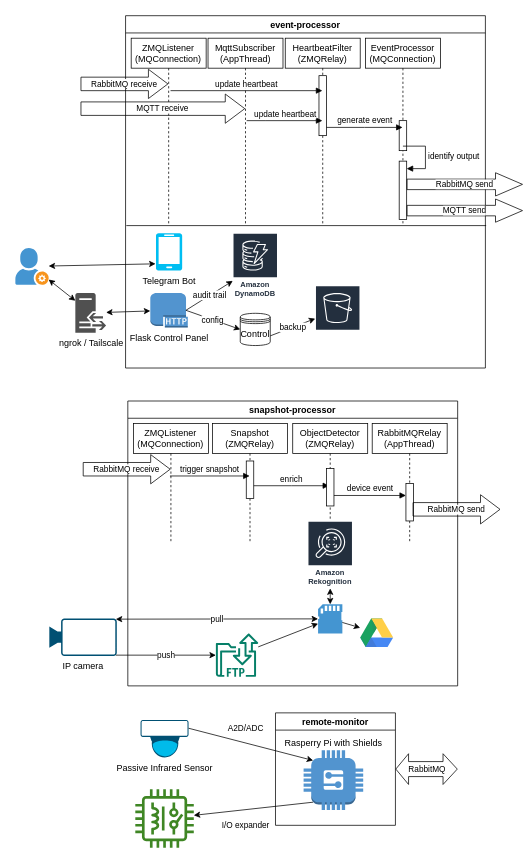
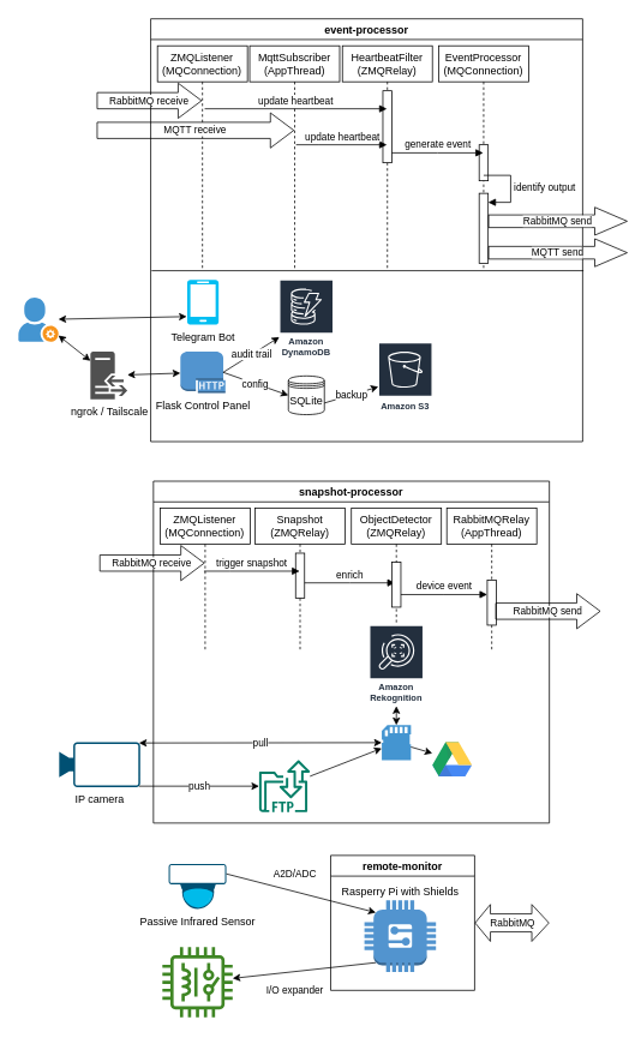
  <mxCell id="0" />
  <mxCell id="1" parent="0" />
  <mxCell id="2" value="Passive Infrared Sensor" style="points=[[0.015,0.015,0],[0.5,0,0],[0.985,0.015,0],[1,0.22,0],[0.985,0.43,0],[0.73,0.85,0],[0.5,1,0],[0.285,0.85,0],[0.015,0.43,0],[0,0.22,0]];verticalLabelPosition=bottom;sketch=0;html=1;verticalAlign=top;aspect=fixed;align=center;pointerEvents=1;shape=mxgraph.cisco19.surveillance_camera;fillColor=#005073;strokeColor=none;" parent="1" vertex="1"><mxGeometry x="187" y="959.5" width="64" height="50" as="geometry" /></mxCell>
  <mxCell id="3" value="IP camera" style="points=[[0,0.5,0],[0.19,0.02,0],[0.59,0,0],[0.985,0.02,0],[1,0.5,0],[0.985,0.98,0],[0.59,1,0],[0.19,0.98,0]];verticalLabelPosition=bottom;sketch=0;html=1;verticalAlign=top;aspect=fixed;align=center;pointerEvents=1;shape=mxgraph.cisco19.camera;fillColor=#005073;strokeColor=none;flipV=0;flipH=0;horizontal=1;" parent="1" vertex="1"><mxGeometry x="65.3" y="824" width="90" height="50" as="geometry" /></mxCell>
  <mxCell id="4" value="" style="shadow=0;dashed=0;html=1;strokeColor=none;fillColor=#4495D1;labelPosition=center;verticalLabelPosition=bottom;verticalAlign=top;align=center;outlineConnect=0;shape=mxgraph.veeam.company_administrator;" parent="1" vertex="1"><mxGeometry x="20" y="330" width="44.4" height="48.8" as="geometry" /></mxCell>
  <mxCell id="5" value="A2D/ADC" style="endArrow=classic;html=1;rounded=0;exitX=1;exitY=0.22;exitDx=0;exitDy=0;exitPerimeter=0;entryX=0.16;entryY=0.17;entryDx=0;entryDy=0;entryPerimeter=0;" parent="1" source="2" target="36" edge="1"><mxGeometry x="-0.143" y="19" width="50" height="50" relative="1" as="geometry"><mxPoint x="727" y="1129.5" as="sourcePoint" /><mxPoint x="297" y="969.5" as="targetPoint" /><mxPoint as="offset" /></mxGeometry></mxCell>
  <mxCell id="6" value="" style="endArrow=classic;startArrow=classic;html=1;rounded=0;" parent="1" source="31" target="10" edge="1"><mxGeometry width="50" height="50" relative="1" as="geometry"><mxPoint x="400" y="658.5" as="sourcePoint" /><mxPoint x="-40.2" y="312.9" as="targetPoint" /></mxGeometry></mxCell>
  <mxCell id="7" value="" style="endArrow=classic;startArrow=classic;html=1;rounded=0;entryX=-0.014;entryY=0.82;entryDx=0;entryDy=0;entryPerimeter=0;" parent="1" source="4" target="9" edge="1"><mxGeometry width="50" height="50" relative="1" as="geometry"><mxPoint x="24.8" y="238.9" as="sourcePoint" /><mxPoint x="10.8" y="289.9" as="targetPoint" /></mxGeometry></mxCell>
  <mxCell id="8" value="event-processor" style="swimlane;startSize=23;" parent="1" vertex="1"><mxGeometry x="167" y="20" width="480" height="470" as="geometry" /></mxCell>
  <mxCell id="9" value="Telegram Bot" style="verticalLabelPosition=bottom;html=1;verticalAlign=top;align=center;strokeColor=none;fillColor=#00BEF2;shape=mxgraph.azure.mobile;pointerEvents=1;" parent="8" vertex="1"><mxGeometry x="40.5" y="290" width="35" height="50" as="geometry" /></mxCell>
  <mxCell id="10" value="Flask Control Panel" style="outlineConnect=0;dashed=0;verticalLabelPosition=bottom;verticalAlign=top;align=center;html=1;shape=mxgraph.aws3.http_protocol;fillColor=#5294CF;gradientColor=none;" parent="8" vertex="1"><mxGeometry x="33" y="370" width="50" height="46" as="geometry" /></mxCell>
- <mxCell id="11" value="Amazon S3" style="sketch=0;outlineConnect=0;fontColor=#232F3E;gradientColor=none;strokeColor=#ffffff;fillColor=#232F3E;dashed=0;verticalLabelPosition=middle;verticalAlign=bottom;align=center;html=1;whiteSpace=wrap;fontSize=10;fontStyle=1;spacing=3;shape=mxgraph.aws4.productIcon;prIcon=mxgraph.aws4.s3;" parent="8" vertex="1"><mxGeometry x="253" y="360" width="60" height="65" as="geometry" /></mxCell>
- <mxCell id="12" value="Control" style="shape=datastore;whiteSpace=wrap;html=1;" parent="8" vertex="1"><mxGeometry x="153" y="397" width="40" height="43" as="geometry" /></mxCell>
+ <mxCell id="11" value="Amazon S3" style="sketch=0;outlineConnect=0;fontColor=#232F3E;gradientColor=none;strokeColor=#ffffff;fillColor=#232F3E;dashed=0;verticalLabelPosition=middle;verticalAlign=bottom;align=center;html=1;whiteSpace=wrap;fontSize=10;fontStyle=1;spacing=3;shape=mxgraph.aws4.productIcon;prIcon=mxgraph.aws4.s3;" parent="8" vertex="1"><mxGeometry x="253" y="360" width="60" height="80" as="geometry" /></mxCell>
+ <mxCell id="12" value="SQLite" style="shape=datastore;whiteSpace=wrap;html=1;" parent="8" vertex="1"><mxGeometry x="153" y="397" width="40" height="43" as="geometry" /></mxCell>
  <mxCell id="13" value="Amazon DynamoDB" style="sketch=0;outlineConnect=0;fontColor=#232F3E;gradientColor=none;strokeColor=#ffffff;fillColor=#232F3E;dashed=0;verticalLabelPosition=middle;verticalAlign=bottom;align=center;html=1;whiteSpace=wrap;fontSize=10;fontStyle=1;spacing=3;shape=mxgraph.aws4.productIcon;prIcon=mxgraph.aws4.dynamodb;" parent="8" vertex="1"><mxGeometry x="143" y="290" width="60" height="90" as="geometry" /></mxCell>
  <mxCell id="14" value="audit trail" style="endArrow=classic;html=1;rounded=0;exitX=0.95;exitY=0.5;exitDx=0;exitDy=0;exitPerimeter=0;" parent="8" source="10" target="13" edge="1"><mxGeometry width="50" height="50" relative="1" as="geometry"><mxPoint x="433" y="300" as="sourcePoint" /><mxPoint x="293" y="240" as="targetPoint" /></mxGeometry></mxCell>
  <mxCell id="15" value="config" style="endArrow=classic;html=1;rounded=0;exitX=0.95;exitY=0.5;exitDx=0;exitDy=0;exitPerimeter=0;entryX=0;entryY=0.5;entryDx=0;entryDy=0;" parent="8" source="10" target="12" edge="1"><mxGeometry width="50" height="50" relative="1" as="geometry"><mxPoint x="433" y="300" as="sourcePoint" /><mxPoint x="483" y="250" as="targetPoint" /></mxGeometry></mxCell>
  <mxCell id="16" value="backup" style="endArrow=classic;html=1;rounded=0;exitX=1;exitY=0.7;exitDx=0;exitDy=0;" parent="8" source="12" target="11" edge="1"><mxGeometry width="50" height="50" relative="1" as="geometry"><mxPoint x="433" y="300" as="sourcePoint" /><mxPoint x="483" y="250" as="targetPoint" /></mxGeometry></mxCell>
  <mxCell id="17" value="ZMQListener (MQConnection)" style="shape=umlLifeline;perimeter=lifelinePerimeter;whiteSpace=wrap;html=1;container=1;dropTarget=0;collapsible=0;recursiveResize=0;outlineConnect=0;portConstraint=eastwest;newEdgeStyle={&quot;edgeStyle&quot;:&quot;elbowEdgeStyle&quot;,&quot;elbow&quot;:&quot;vertical&quot;,&quot;curved&quot;:0,&quot;rounded&quot;:0};" parent="8" vertex="1"><mxGeometry x="7.49" y="30" width="100" height="250" as="geometry" /></mxCell>
  <mxCell id="18" value="RabbitMQ receive" style="shape=flexArrow;endArrow=classic;html=1;rounded=0;width=18;endSize=8.33;" parent="8" edge="1"><mxGeometry x="-0.009" width="50" height="50" relative="1" as="geometry"><mxPoint x="-60" y="91" as="sourcePoint" /><mxPoint x="56.99" y="91" as="targetPoint" /><mxPoint as="offset" /></mxGeometry></mxCell>
  <mxCell id="19" value="MqttSubscriber (AppThread)" style="shape=umlLifeline;perimeter=lifelinePerimeter;whiteSpace=wrap;html=1;container=1;dropTarget=0;collapsible=0;recursiveResize=0;outlineConnect=0;portConstraint=eastwest;newEdgeStyle={&quot;edgeStyle&quot;:&quot;elbowEdgeStyle&quot;,&quot;elbow&quot;:&quot;vertical&quot;,&quot;curved&quot;:0,&quot;rounded&quot;:0};" parent="8" vertex="1"><mxGeometry x="110" y="30" width="100" height="250" as="geometry" /></mxCell>
  <mxCell id="20" value="HeartbeatFilter (ZMQRelay)" style="shape=umlLifeline;perimeter=lifelinePerimeter;whiteSpace=wrap;html=1;container=1;dropTarget=0;collapsible=0;recursiveResize=0;outlineConnect=0;portConstraint=eastwest;newEdgeStyle={&quot;edgeStyle&quot;:&quot;elbowEdgeStyle&quot;,&quot;elbow&quot;:&quot;vertical&quot;,&quot;curved&quot;:0,&quot;rounded&quot;:0};" parent="8" vertex="1"><mxGeometry x="213" y="30" width="100" height="250" as="geometry" /></mxCell>
  <mxCell id="21" value="" style="html=1;points=[];perimeter=orthogonalPerimeter;outlineConnect=0;targetShapes=umlLifeline;portConstraint=eastwest;newEdgeStyle={&quot;edgeStyle&quot;:&quot;elbowEdgeStyle&quot;,&quot;elbow&quot;:&quot;vertical&quot;,&quot;curved&quot;:0,&quot;rounded&quot;:0};" parent="20" vertex="1"><mxGeometry x="45" y="50" width="10" height="80" as="geometry" /></mxCell>
  <mxCell id="22" value="update heartbeat" style="html=1;verticalAlign=bottom;endArrow=block;edgeStyle=elbowEdgeStyle;elbow=vertical;curved=0;rounded=0;" parent="8" target="20" edge="1"><mxGeometry width="80" relative="1" as="geometry"><mxPoint x="60" y="100" as="sourcePoint" /><mxPoint x="140" y="100" as="targetPoint" /></mxGeometry></mxCell>
  <mxCell id="23" value="update heartbeat" style="html=1;verticalAlign=bottom;endArrow=block;edgeStyle=elbowEdgeStyle;elbow=vertical;curved=0;rounded=0;" parent="8" target="20" edge="1"><mxGeometry width="80" relative="1" as="geometry"><mxPoint x="161.5" y="140" as="sourcePoint" /><mxPoint x="364.5" y="140" as="targetPoint" /></mxGeometry></mxCell>
  <mxCell id="24" value="EventProcessor (MQConnection)" style="shape=umlLifeline;perimeter=lifelinePerimeter;whiteSpace=wrap;html=1;container=1;dropTarget=0;collapsible=0;recursiveResize=0;outlineConnect=0;portConstraint=eastwest;newEdgeStyle={&quot;edgeStyle&quot;:&quot;elbowEdgeStyle&quot;,&quot;elbow&quot;:&quot;vertical&quot;,&quot;curved&quot;:0,&quot;rounded&quot;:0};" parent="8" vertex="1"><mxGeometry x="320" y="30" width="100" height="250" as="geometry" /></mxCell>
  <mxCell id="25" value="" style="html=1;points=[];perimeter=orthogonalPerimeter;outlineConnect=0;targetShapes=umlLifeline;portConstraint=eastwest;newEdgeStyle={&quot;edgeStyle&quot;:&quot;elbowEdgeStyle&quot;,&quot;elbow&quot;:&quot;vertical&quot;,&quot;curved&quot;:0,&quot;rounded&quot;:0};" parent="24" vertex="1"><mxGeometry x="45" y="110" width="10" height="40" as="geometry" /></mxCell>
  <mxCell id="26" value="" style="html=1;points=[];perimeter=orthogonalPerimeter;outlineConnect=0;targetShapes=umlLifeline;portConstraint=eastwest;newEdgeStyle={&quot;edgeStyle&quot;:&quot;elbowEdgeStyle&quot;,&quot;elbow&quot;:&quot;vertical&quot;,&quot;curved&quot;:0,&quot;rounded&quot;:0};" parent="24" vertex="1"><mxGeometry x="45" y="164" width="10" height="78" as="geometry" /></mxCell>
  <mxCell id="27" value="identify output" style="html=1;align=left;spacingLeft=2;endArrow=block;rounded=0;edgeStyle=orthogonalEdgeStyle;curved=0;rounded=0;" parent="24" target="26" edge="1"><mxGeometry relative="1" as="geometry"><mxPoint x="50" y="144" as="sourcePoint" /><Array as="points"><mxPoint x="80" y="174" /></Array></mxGeometry></mxCell>
  <mxCell id="28" value="generate event" style="html=1;verticalAlign=bottom;endArrow=block;edgeStyle=elbowEdgeStyle;elbow=vertical;curved=0;rounded=0;" parent="8" edge="1"><mxGeometry width="80" relative="1" as="geometry"><mxPoint x="268" y="149" as="sourcePoint" /><mxPoint x="369.5" y="149" as="targetPoint" /></mxGeometry></mxCell>
  <mxCell id="29" value="RabbitMQ send" style="shape=flexArrow;endArrow=classic;html=1;rounded=0;width=14;endSize=11.67;endWidth=16;" parent="8" edge="1"><mxGeometry x="-0.009" width="50" height="50" relative="1" as="geometry"><mxPoint x="375" y="225" as="sourcePoint" /><mxPoint x="530" y="225" as="targetPoint" /><mxPoint as="offset" /></mxGeometry></mxCell>
  <mxCell id="30" value="MQTT send" style="shape=flexArrow;endArrow=classic;html=1;rounded=0;width=14;endSize=11.67;endWidth=16;" edge="1" parent="8"><mxGeometry x="-0.009" width="50" height="50" relative="1" as="geometry"><mxPoint x="375" y="260" as="sourcePoint" /><mxPoint x="530" y="260" as="targetPoint" /><mxPoint as="offset" /></mxGeometry></mxCell>
  <mxCell id="31" value="ngrok / Tailscale" style="sketch=0;pointerEvents=1;shadow=0;dashed=0;html=1;strokeColor=none;fillColor=#505050;labelPosition=center;verticalLabelPosition=bottom;verticalAlign=top;outlineConnect=0;align=center;shape=mxgraph.office.servers.reverse_proxy;horizontal=1;" parent="1" vertex="1"><mxGeometry x="100" y="390" width="41" height="53" as="geometry" /></mxCell>
  <mxCell id="32" value="" style="endArrow=classic;startArrow=classic;html=1;rounded=0;" parent="1" source="4" target="31" edge="1"><mxGeometry width="50" height="50" relative="1" as="geometry"><mxPoint x="247.8" y="208.9" as="sourcePoint" /><mxPoint x="107.8" y="299.9" as="targetPoint" /></mxGeometry></mxCell>
  <mxCell id="33" value="relay / electronics" style="sketch=0;outlineConnect=0;fontColor=#ffffff;gradientColor=none;fillColor=#3F8624;strokeColor=none;dashed=0;verticalLabelPosition=bottom;verticalAlign=top;align=center;html=1;fontSize=12;fontStyle=0;aspect=fixed;pointerEvents=1;shape=mxgraph.aws4.iot_thing_relay;" parent="1" vertex="1"><mxGeometry x="180" y="1052" width="78" height="78" as="geometry" /></mxCell>
  <mxCell id="34" value="I/O expander" style="endArrow=classic;html=1;rounded=0;exitX=0.16;exitY=0.87;exitDx=0;exitDy=0;exitPerimeter=0;" parent="1" source="36" target="33" edge="1"><mxGeometry x="0.162" y="21" width="50" height="50" relative="1" as="geometry"><mxPoint x="727" y="950" as="sourcePoint" /><mxPoint x="777" y="900" as="targetPoint" /><mxPoint as="offset" /></mxGeometry></mxCell>
  <mxCell id="35" value="remote-monitor" style="swimlane;startSize=23;" parent="1" vertex="1"><mxGeometry x="367" y="950" width="160" height="150" as="geometry" /></mxCell>
  <mxCell id="36" value="Rasperry Pi with Shields" style="outlineConnect=0;dashed=0;verticalLabelPosition=top;verticalAlign=bottom;align=center;html=1;shape=mxgraph.aws3.generic;fillColor=#5294CF;gradientColor=none;labelPosition=center;" parent="35" vertex="1"><mxGeometry x="37.5" y="50" width="79.5" height="79.5" as="geometry" /></mxCell>
  <mxCell id="37" value="RabbitMQ" style="shape=flexArrow;endArrow=classic;startArrow=classic;html=1;rounded=0;exitX=1;exitY=0.5;exitDx=0;exitDy=0;width=20;startSize=5.33;" parent="1" source="35" edge="1"><mxGeometry width="100" height="100" relative="1" as="geometry"><mxPoint x="920" y="1100" as="sourcePoint" /><mxPoint x="610" y="1025" as="targetPoint" /></mxGeometry></mxCell>
  <mxCell id="38" value="snapshot-processor" style="swimlane;whiteSpace=wrap;html=1;" parent="1" vertex="1"><mxGeometry x="170" y="534" width="440" height="380" as="geometry" /></mxCell>
  <mxCell id="39" value="" style="pointerEvents=1;shadow=0;dashed=0;html=1;strokeColor=none;fillColor=#4495D1;labelPosition=center;verticalLabelPosition=bottom;verticalAlign=top;align=center;outlineConnect=0;shape=mxgraph.veeam.sd_card;" parent="38" vertex="1"><mxGeometry x="253.8" y="271.2" width="32.4" height="38.8" as="geometry" /></mxCell>
  <mxCell id="40" value="Snapshot (ZMQRelay)" style="shape=umlLifeline;perimeter=lifelinePerimeter;whiteSpace=wrap;html=1;container=1;dropTarget=0;collapsible=0;recursiveResize=0;outlineConnect=0;portConstraint=eastwest;newEdgeStyle={&quot;edgeStyle&quot;:&quot;elbowEdgeStyle&quot;,&quot;elbow&quot;:&quot;vertical&quot;,&quot;curved&quot;:0,&quot;rounded&quot;:0};" parent="38" vertex="1"><mxGeometry x="113" y="30" width="100" height="160" as="geometry" /></mxCell>
  <mxCell id="41" value="" style="html=1;points=[];perimeter=orthogonalPerimeter;outlineConnect=0;targetShapes=umlLifeline;portConstraint=eastwest;newEdgeStyle={&quot;edgeStyle&quot;:&quot;elbowEdgeStyle&quot;,&quot;elbow&quot;:&quot;vertical&quot;,&quot;curved&quot;:0,&quot;rounded&quot;:0};" parent="40" vertex="1"><mxGeometry x="45" y="50" width="10" height="50" as="geometry" /></mxCell>
  <mxCell id="42" value="" style="sketch=0;outlineConnect=0;fontColor=#232F3E;gradientColor=none;fillColor=#067F68;strokeColor=none;dashed=0;verticalLabelPosition=bottom;verticalAlign=top;align=center;html=1;fontSize=12;fontStyle=0;aspect=fixed;shape=mxgraph.aws4.transfer_for_ftp_resource;" parent="38" vertex="1"><mxGeometry x="117.49" y="310" width="56.51" height="58" as="geometry" /></mxCell>
  <mxCell id="43" value="" style="endArrow=classic;html=1;rounded=0;" parent="38" source="42" target="39" edge="1"><mxGeometry width="50" height="50" relative="1" as="geometry"><mxPoint x="148" y="30" as="sourcePoint" /><mxPoint x="620" y="210" as="targetPoint" /></mxGeometry></mxCell>
  <mxCell id="44" value="ZMQListener (MQConnection)" style="shape=umlLifeline;perimeter=lifelinePerimeter;whiteSpace=wrap;html=1;container=1;dropTarget=0;collapsible=0;recursiveResize=0;outlineConnect=0;portConstraint=eastwest;newEdgeStyle={&quot;edgeStyle&quot;:&quot;elbowEdgeStyle&quot;,&quot;elbow&quot;:&quot;vertical&quot;,&quot;curved&quot;:0,&quot;rounded&quot;:0};" parent="38" vertex="1"><mxGeometry x="7.49" y="30" width="100" height="160" as="geometry" /></mxCell>
  <mxCell id="45" value="" style="dashed=0;outlineConnect=0;html=1;align=center;labelPosition=center;verticalLabelPosition=bottom;verticalAlign=top;shape=mxgraph.weblogos.google_drive" parent="38" vertex="1"><mxGeometry x="310" y="290" width="44" height="38" as="geometry" /></mxCell>
  <mxCell id="46" value="Amazon Rekognition" style="sketch=0;outlineConnect=0;fontColor=#232F3E;gradientColor=none;strokeColor=#ffffff;fillColor=#232F3E;dashed=0;verticalLabelPosition=middle;verticalAlign=bottom;align=center;html=1;whiteSpace=wrap;fontSize=10;fontStyle=1;spacing=3;shape=mxgraph.aws4.productIcon;prIcon=mxgraph.aws4.rekognition;" parent="38" vertex="1"><mxGeometry x="240" y="160" width="60" height="90" as="geometry" /></mxCell>
  <mxCell id="47" value="" style="endArrow=classic;startArrow=classic;html=1;rounded=0;" parent="38" source="39" target="46" edge="1"><mxGeometry width="50" height="50" relative="1" as="geometry"><mxPoint x="390" y="340" as="sourcePoint" /><mxPoint x="270" y="260" as="targetPoint" /></mxGeometry></mxCell>
  <mxCell id="48" value="" style="endArrow=classic;html=1;rounded=0;" parent="38" source="39" target="45" edge="1"><mxGeometry width="50" height="50" relative="1" as="geometry"><mxPoint x="10" y="150" as="sourcePoint" /><mxPoint x="170" y="420" as="targetPoint" /></mxGeometry></mxCell>
  <mxCell id="49" value="RabbitMQRelay (AppThread)" style="shape=umlLifeline;perimeter=lifelinePerimeter;whiteSpace=wrap;html=1;container=1;dropTarget=0;collapsible=0;recursiveResize=0;outlineConnect=0;portConstraint=eastwest;newEdgeStyle={&quot;edgeStyle&quot;:&quot;elbowEdgeStyle&quot;,&quot;elbow&quot;:&quot;vertical&quot;,&quot;curved&quot;:0,&quot;rounded&quot;:0};" parent="38" vertex="1"><mxGeometry x="326" y="30" width="100" height="160" as="geometry" /></mxCell>
  <mxCell id="50" value="" style="html=1;points=[];perimeter=orthogonalPerimeter;outlineConnect=0;targetShapes=umlLifeline;portConstraint=eastwest;newEdgeStyle={&quot;edgeStyle&quot;:&quot;elbowEdgeStyle&quot;,&quot;elbow&quot;:&quot;vertical&quot;,&quot;curved&quot;:0,&quot;rounded&quot;:0};" parent="49" vertex="1"><mxGeometry x="45" y="80" width="10" height="50" as="geometry" /></mxCell>
  <mxCell id="51" value="trigger snapshot" style="html=1;verticalAlign=bottom;endArrow=block;edgeStyle=elbowEdgeStyle;elbow=vertical;curved=0;rounded=0;" parent="38" target="40" edge="1"><mxGeometry width="80" relative="1" as="geometry"><mxPoint x="56.2" y="100" as="sourcePoint" /><mxPoint x="136.2" y="100" as="targetPoint" /></mxGeometry></mxCell>
  <mxCell id="52" value="enrich" style="html=1;verticalAlign=bottom;endArrow=block;edgeStyle=elbowEdgeStyle;elbow=vertical;curved=0;rounded=0;" parent="38" edge="1"><mxGeometry width="80" relative="1" as="geometry"><mxPoint x="168" y="113" as="sourcePoint" /><mxPoint x="268.5" y="113" as="targetPoint" /></mxGeometry></mxCell>
  <mxCell id="53" value="ObjectDetector (ZMQRelay)" style="shape=umlLifeline;perimeter=lifelinePerimeter;whiteSpace=wrap;html=1;container=1;dropTarget=0;collapsible=0;recursiveResize=0;outlineConnect=0;portConstraint=eastwest;newEdgeStyle={&quot;edgeStyle&quot;:&quot;elbowEdgeStyle&quot;,&quot;elbow&quot;:&quot;vertical&quot;,&quot;curved&quot;:0,&quot;rounded&quot;:0};" parent="38" vertex="1"><mxGeometry x="220" y="30" width="100" height="130" as="geometry" /></mxCell>
  <mxCell id="54" value="" style="html=1;points=[];perimeter=orthogonalPerimeter;outlineConnect=0;targetShapes=umlLifeline;portConstraint=eastwest;newEdgeStyle={&quot;edgeStyle&quot;:&quot;elbowEdgeStyle&quot;,&quot;elbow&quot;:&quot;vertical&quot;,&quot;curved&quot;:0,&quot;rounded&quot;:0};" parent="53" vertex="1"><mxGeometry x="45" y="60" width="10" height="50" as="geometry" /></mxCell>
  <mxCell id="55" value="device event" style="html=1;verticalAlign=bottom;endArrow=block;edgeStyle=elbowEdgeStyle;elbow=vertical;curved=0;rounded=0;" parent="38" edge="1"><mxGeometry width="80" relative="1" as="geometry"><mxPoint x="275" y="126" as="sourcePoint" /><mxPoint x="371" y="126" as="targetPoint" /></mxGeometry></mxCell>
  <mxCell id="56" value="RabbitMQ send" style="shape=flexArrow;endArrow=classic;html=1;rounded=0;width=18;endSize=8.33;" parent="38" edge="1"><mxGeometry width="50" height="50" relative="1" as="geometry"><mxPoint x="380" y="144.5" as="sourcePoint" /><mxPoint x="496.99" y="144.5" as="targetPoint" /></mxGeometry></mxCell>
  <mxCell id="57" value="push" style="endArrow=classic;html=1;rounded=0;exitX=0.985;exitY=0.98;exitDx=0;exitDy=0;exitPerimeter=0;" parent="1" source="3" target="42" edge="1"><mxGeometry width="50" height="50" relative="1" as="geometry"><mxPoint x="740" y="794" as="sourcePoint" /><mxPoint x="270" y="524" as="targetPoint" /></mxGeometry></mxCell>
  <mxCell id="58" value="RabbitMQ receive" style="shape=flexArrow;endArrow=classic;html=1;rounded=0;width=18;endSize=8.33;" parent="1" edge="1"><mxGeometry width="50" height="50" relative="1" as="geometry"><mxPoint x="110" y="625" as="sourcePoint" /><mxPoint x="226.99" y="625" as="targetPoint" /></mxGeometry></mxCell>
  <mxCell id="59" value="pull" style="endArrow=classic;startArrow=classic;html=1;rounded=0;exitX=0.985;exitY=0.02;exitDx=0;exitDy=0;exitPerimeter=0;" parent="1" source="3" target="39" edge="1"><mxGeometry width="50" height="50" relative="1" as="geometry"><mxPoint x="450" y="894" as="sourcePoint" /><mxPoint x="500" y="844" as="targetPoint" /></mxGeometry></mxCell>
  <mxCell id="60" value="" style="endArrow=none;html=1;rounded=0;" parent="1" edge="1"><mxGeometry width="50" height="50" relative="1" as="geometry"><mxPoint x="648" y="300" as="sourcePoint" /><mxPoint x="168" y="300" as="targetPoint" /></mxGeometry></mxCell>
  <mxCell id="61" value="MQTT receive" style="shape=flexArrow;endArrow=classic;html=1;rounded=0;width=18;endSize=8.33;" parent="1" edge="1"><mxGeometry x="-0.009" width="50" height="50" relative="1" as="geometry"><mxPoint x="107" y="144" as="sourcePoint" /><mxPoint x="326.5" y="144" as="targetPoint" /><mxPoint as="offset" /></mxGeometry></mxCell>
